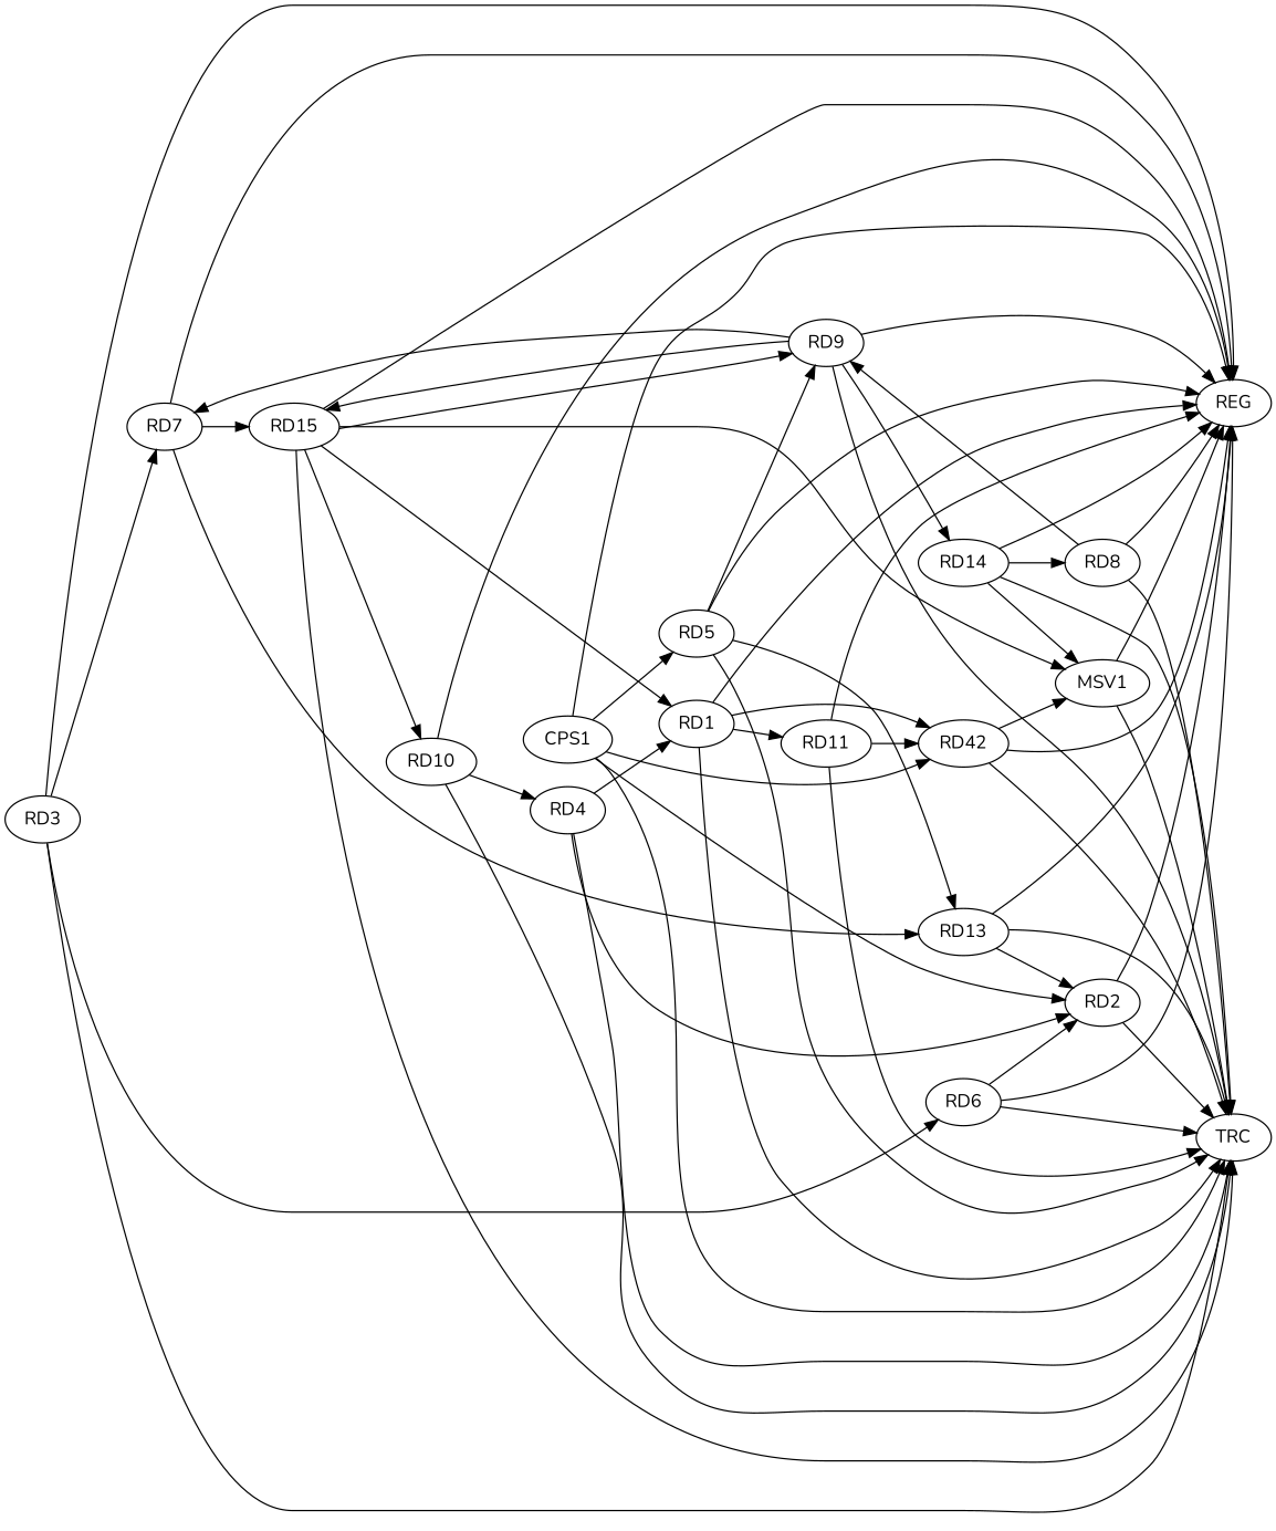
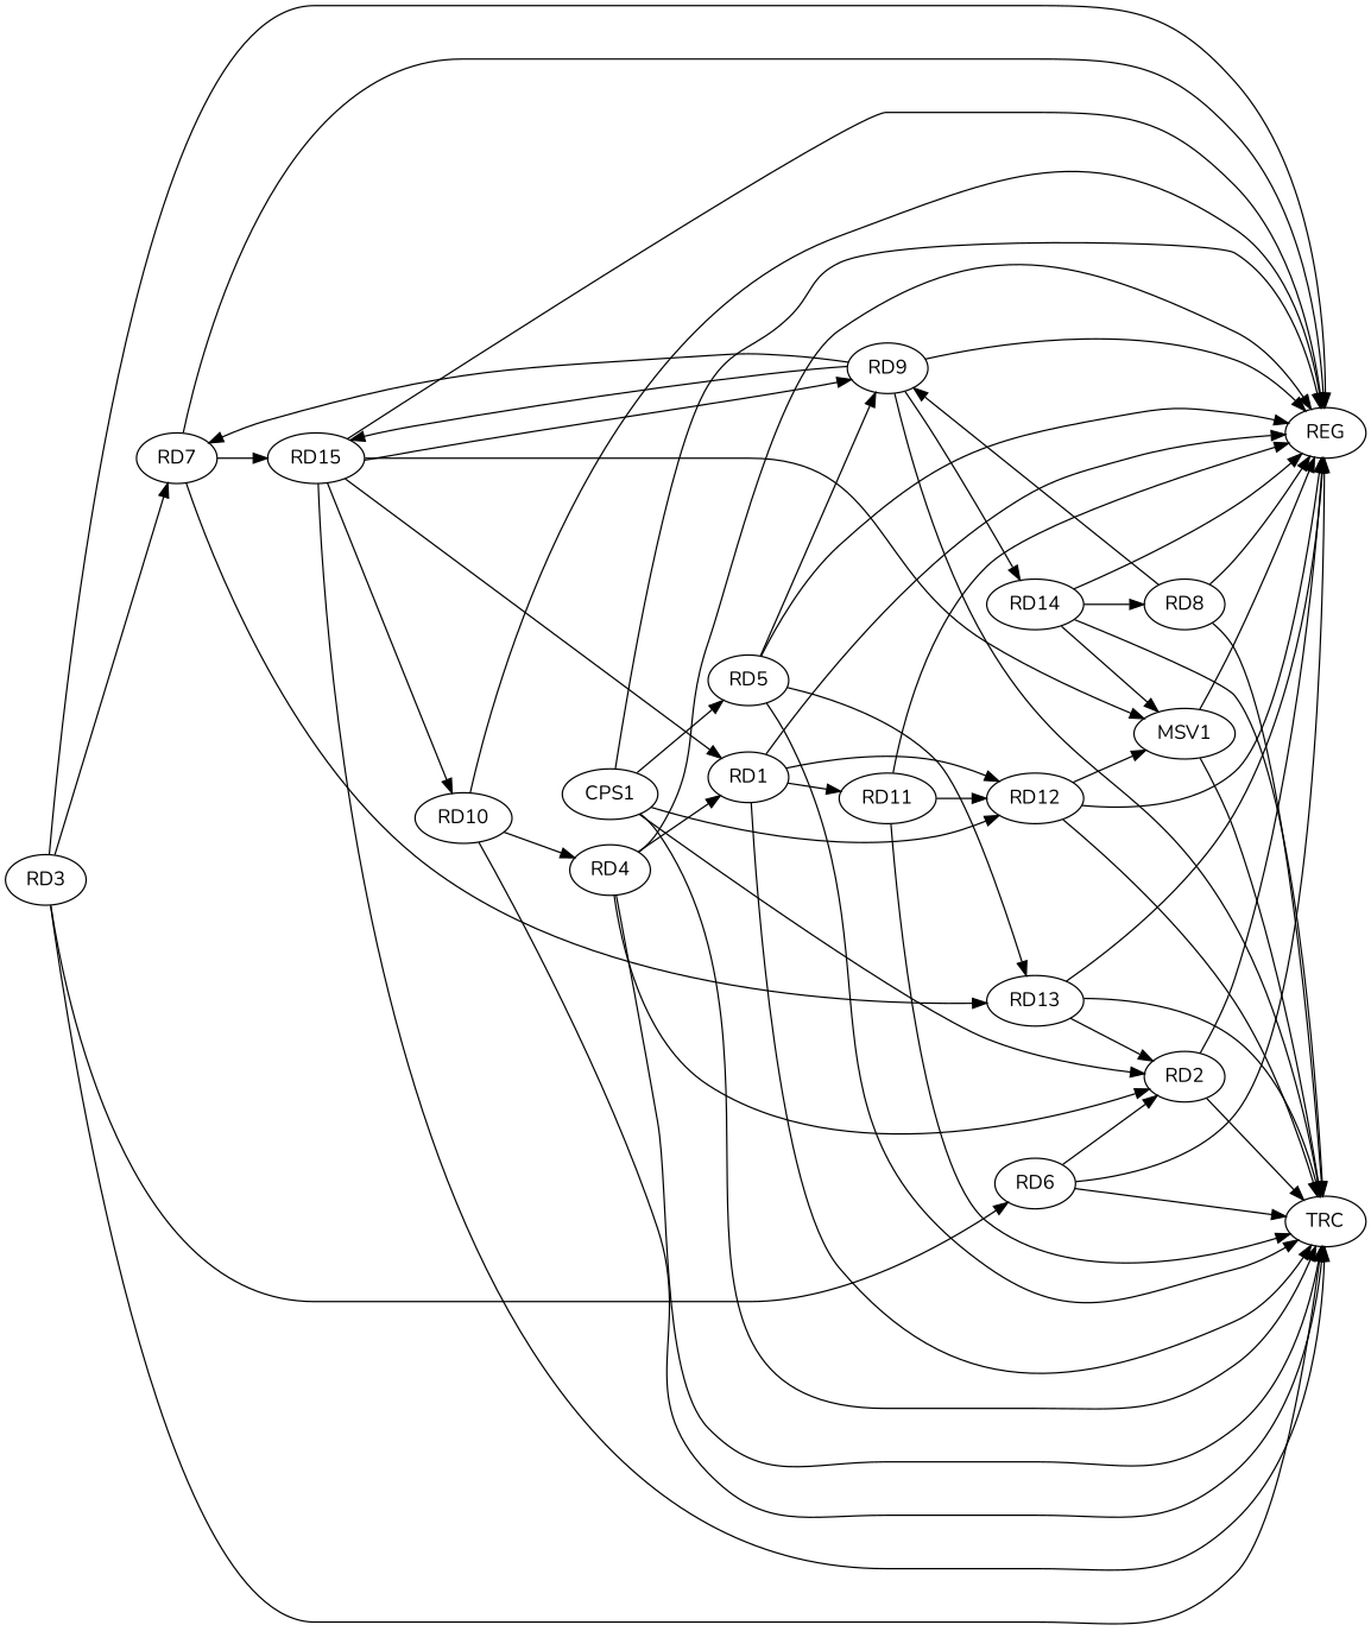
  strict digraph {
    fontname=Nunito
    rankdir=LR
    node [fontname=Nunito]
    edge [fontname=Nunito]
    n1 [label=RD1]
    n2 [label=RD11]
-   n3 [label=RD42]
+   n3 [label=RD12]
    n4 [label=REG]
    n5 [label=TRC]
    n6 [label=MSV1]
    n7 [label=RD2]
    n8 [label=RD3]
    n9 [label=RD6]
    n10 [label=RD7]
    n11 [label=RD13]
    n12 [label=RD15]
    n13 [label=RD4]
    n14 [label=RD5]
    n15 [label=RD9]
    n16 [label=RD14]
    n17 [label=RD10]
    n18 [label=RD8]
    n19 [label=CPS1]
    n1 -> n2
    n1 -> n3
    n1 -> n4
    n1 -> n5
    n2 -> n3
    n2 -> n4
    n2 -> n5
    n3 -> n4
    n3 -> n5
    n3 -> n6
    n6 -> n4
    n6 -> n5
    n7 -> n4
    n7 -> n5
    n8 -> n4
    n8 -> n5
    n8 -> n9
    n8 -> n10
    n9 -> n4
    n9 -> n5
    n9 -> n7
    n10 -> n4
    n10 -> n11
    n10 -> n12
    n11 -> n4
    n11 -> n5
    n11 -> n7
    n12 -> n1
    n12 -> n4
    n12 -> n5
    n12 -> n6
    n12 -> n15
    n12 -> n17
    n13 -> n1
+   n13 -> n4
    n13 -> n5
    n13 -> n7
    n14 -> n4
    n14 -> n5
    n14 -> n11
    n14 -> n15
    n15 -> n4
    n15 -> n5
    n15 -> n10
    n15 -> n12
    n15 -> n16
    n16 -> n4
    n16 -> n5
    n16 -> n6
    n16 -> n18
    n17 -> n4
    n17 -> n5
    n17 -> n13
    n18 -> n4
    n18 -> n5
    n18 -> n15
    n19 -> n3
    n19 -> n4
    n19 -> n5
    n19 -> n7
    n19 -> n14
  }
